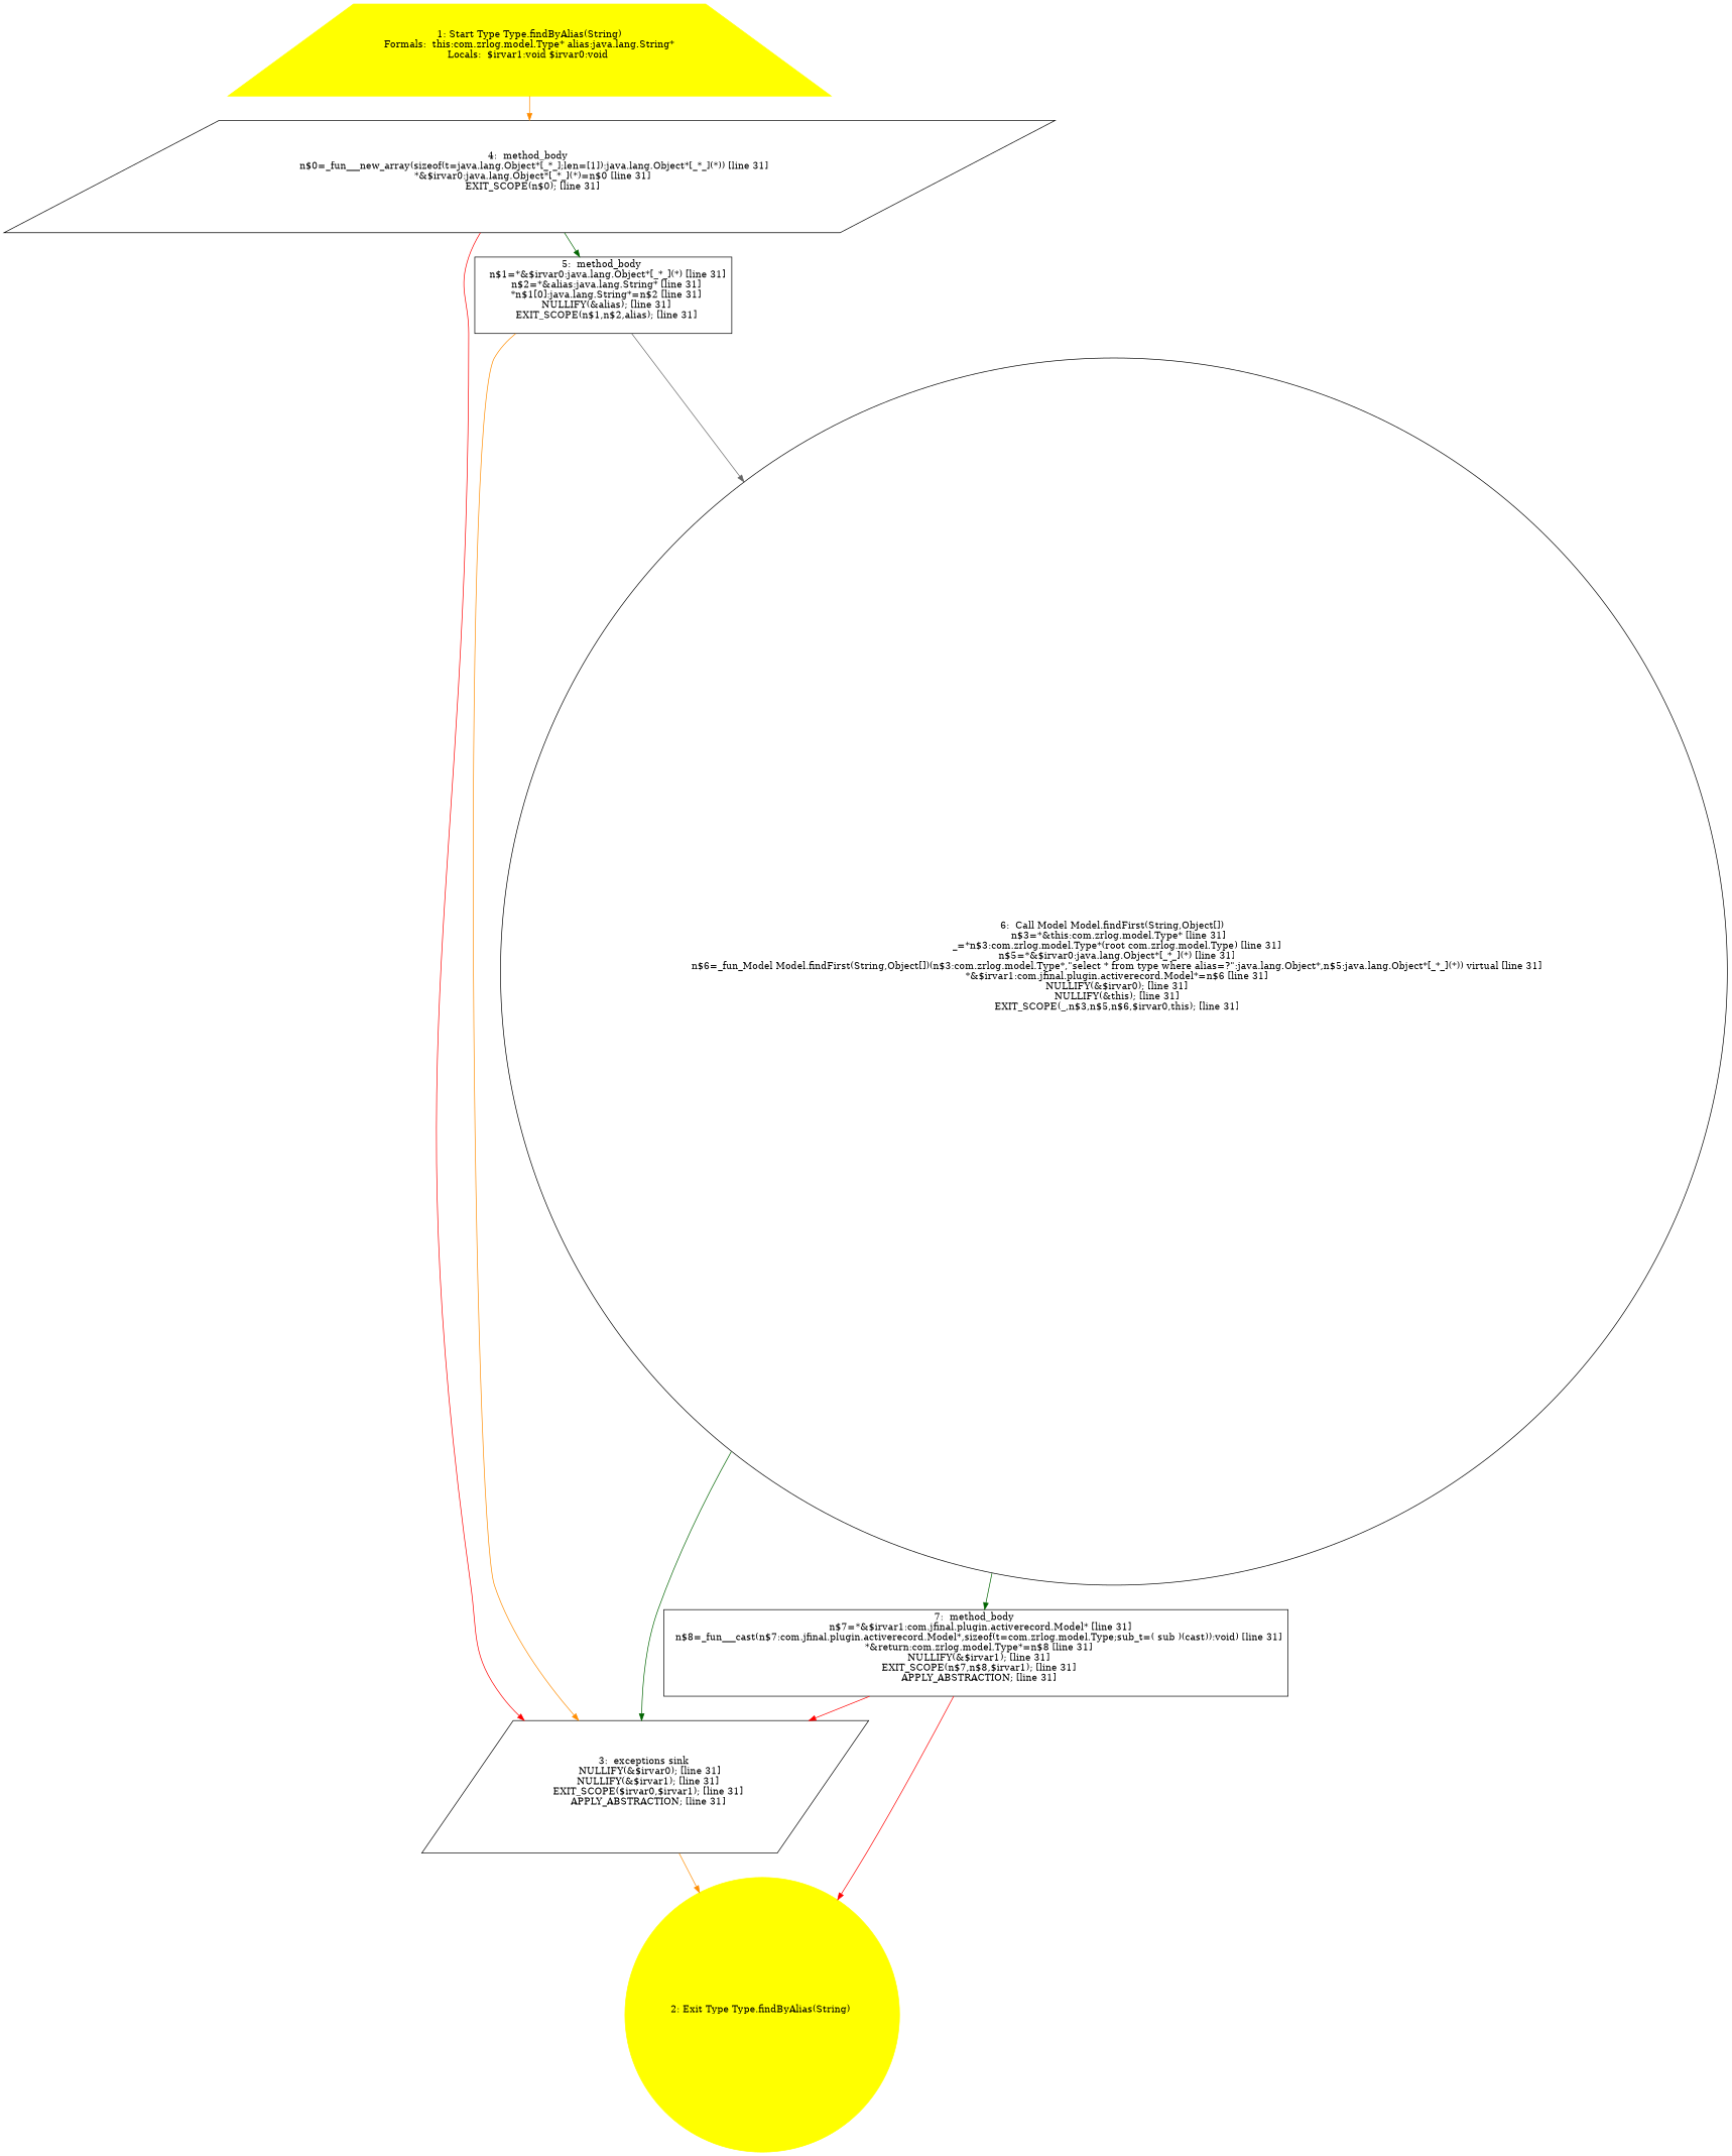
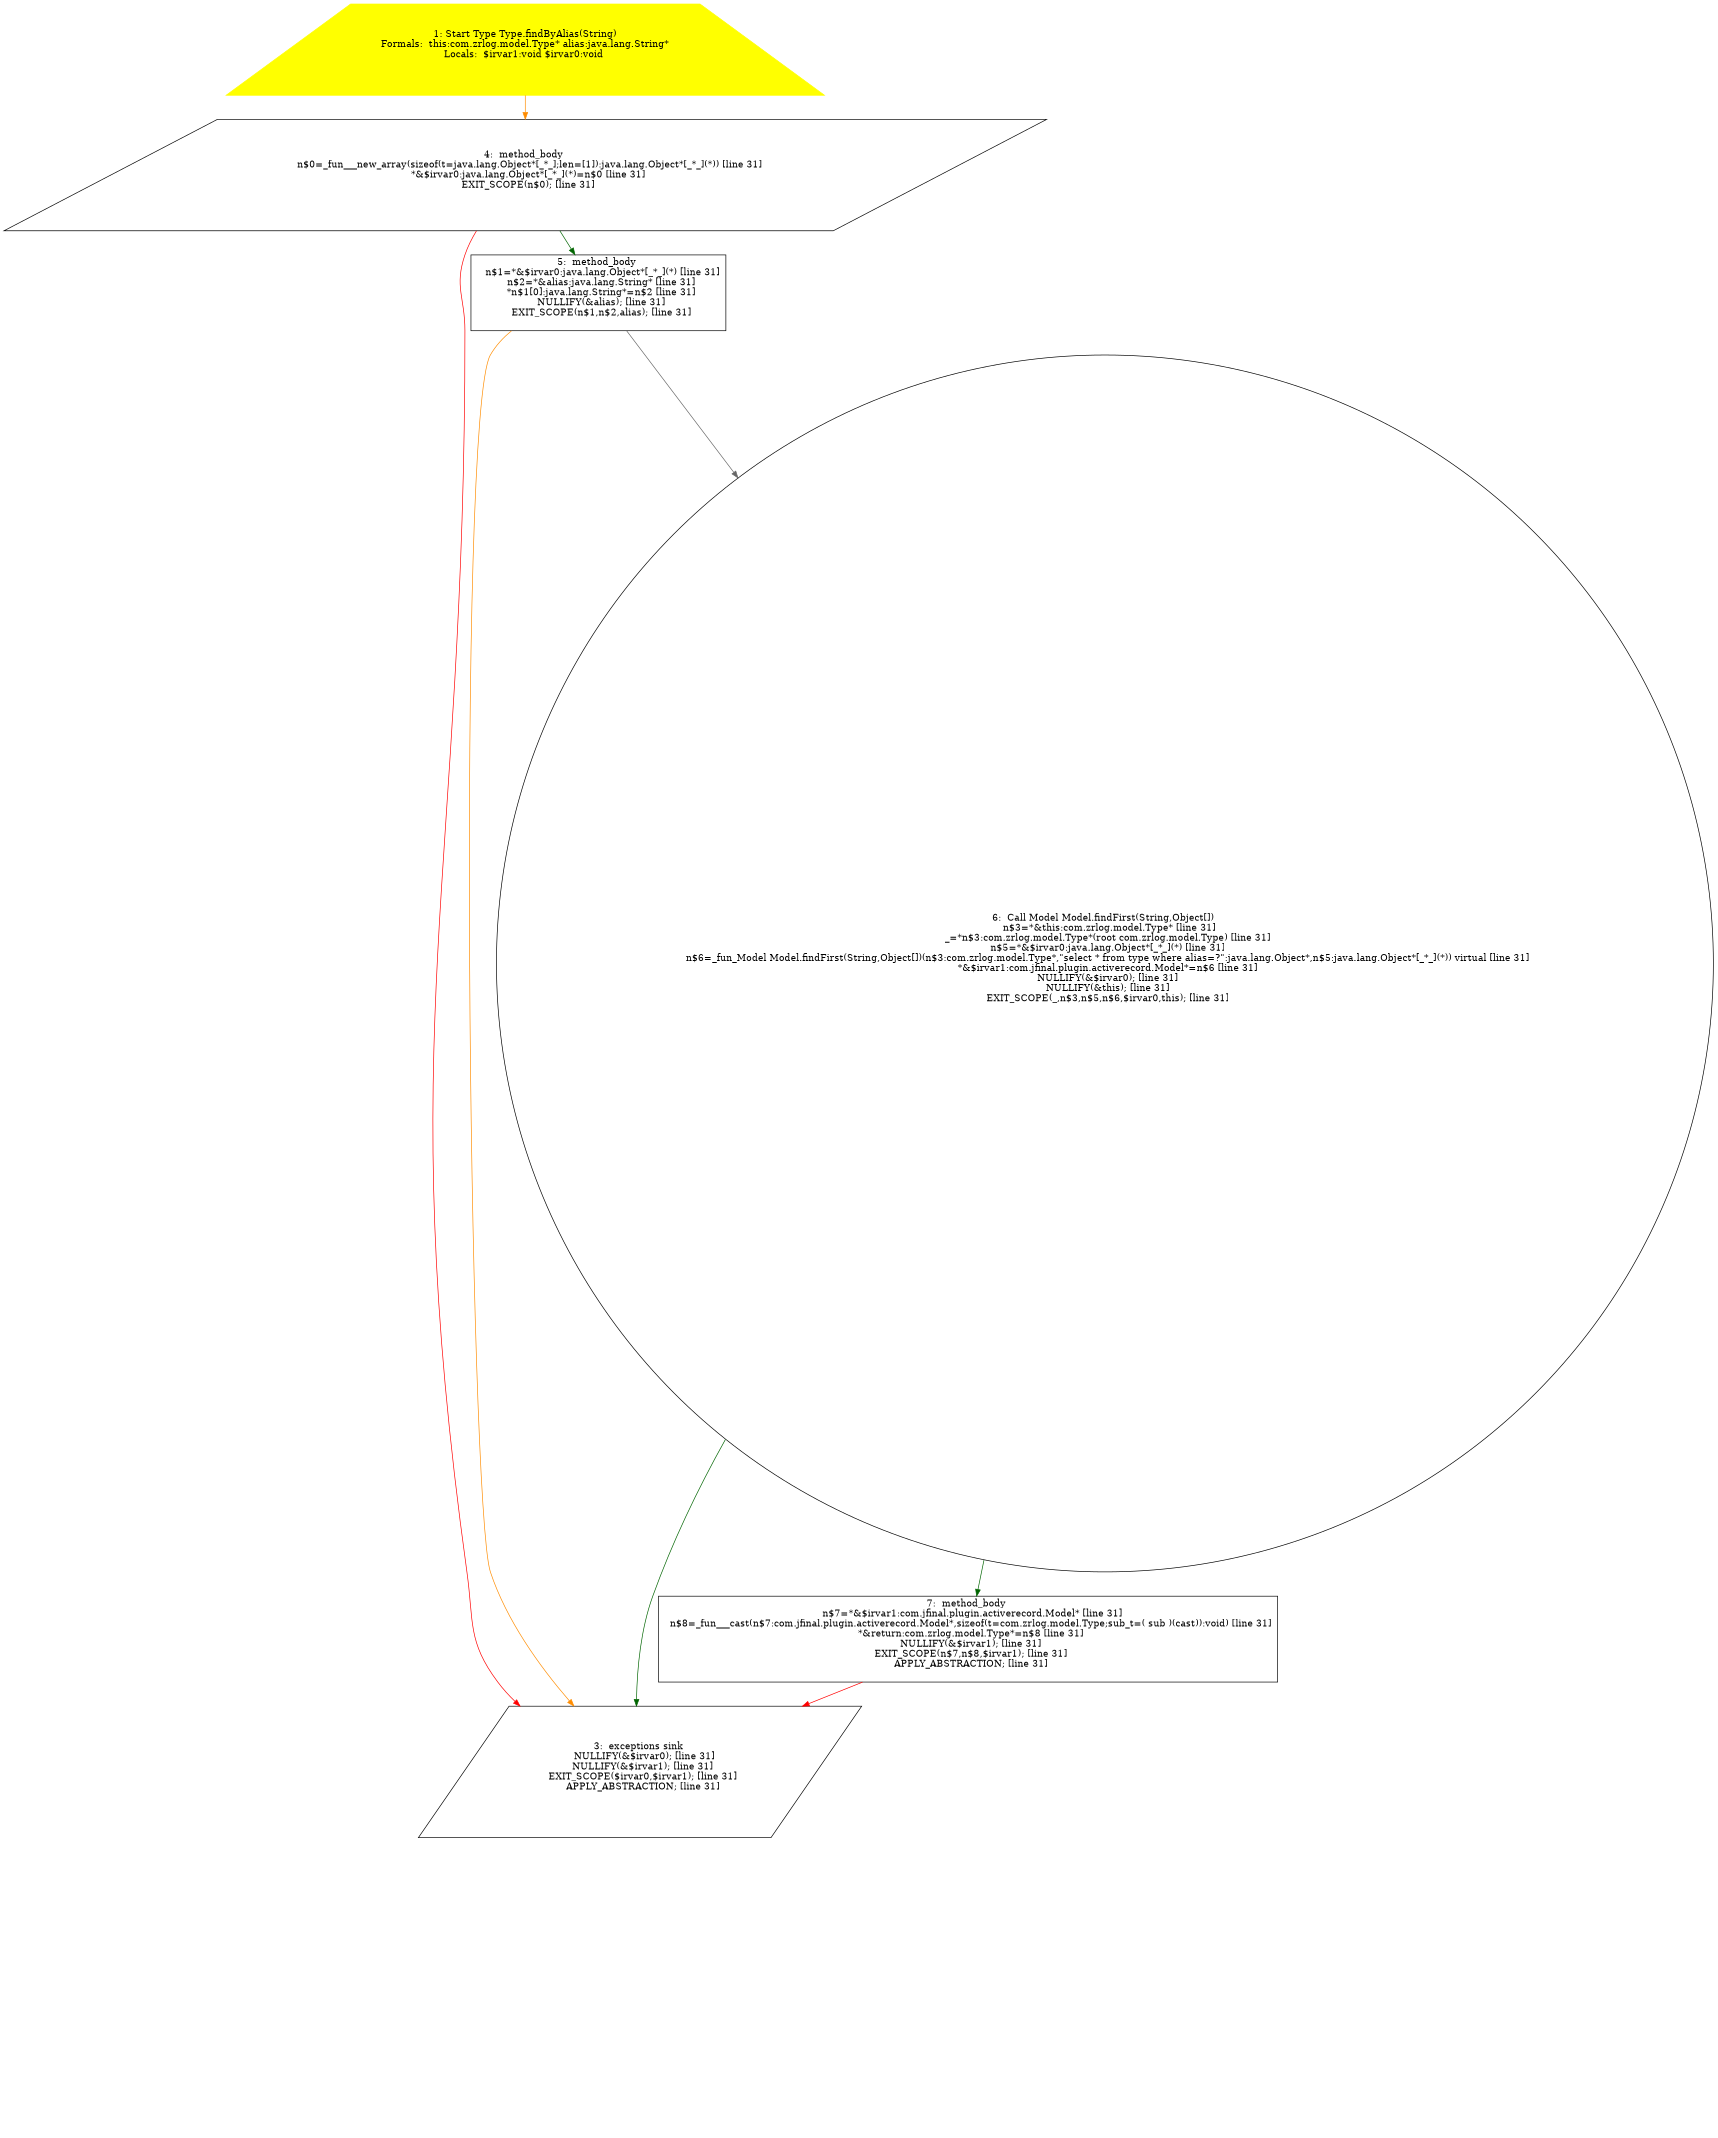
  digraph {
    node [shape=parallelogram]
    edge [color=darkorange]
    n1 [color=yellow label="1: Start Type Type.findByAlias(String)\nFormals:  this:com.zrlog.model.Type* alias:java.lang.String*\nLocals:  $irvar1:void $irvar0:void \n  " style=filled shape=trapezium]
    n2 [label="4:  method_body \n   n$0=_fun___new_array(sizeof(t=java.lang.Object*[_*_];len=[1]):java.lang.Object*[_*_](*)) [line 31]\n  *&$irvar0:java.lang.Object*[_*_](*)=n$0 [line 31]\n  EXIT_SCOPE(n$0); [line 31]\n "]
    n3 [label="3:  exceptions sink \n   NULLIFY(&$irvar0); [line 31]\n  NULLIFY(&$irvar1); [line 31]\n  EXIT_SCOPE($irvar0,$irvar1); [line 31]\n  APPLY_ABSTRACTION; [line 31]\n "]
    n4 [label="5:  method_body \n   n$1=*&$irvar0:java.lang.Object*[_*_](*) [line 31]\n  n$2=*&alias:java.lang.String* [line 31]\n  *n$1[0]:java.lang.String*=n$2 [line 31]\n  NULLIFY(&alias); [line 31]\n  EXIT_SCOPE(n$1,n$2,alias); [line 31]\n " shape=box]
-   n5 [color=yellow label="2: Exit Type Type.findByAlias(String) \n  " style=filled shape=circle]
    n6 [label="6:  Call Model Model.findFirst(String,Object[]) \n   n$3=*&this:com.zrlog.model.Type* [line 31]\n  _=*n$3:com.zrlog.model.Type*(root com.zrlog.model.Type) [line 31]\n  n$5=*&$irvar0:java.lang.Object*[_*_](*) [line 31]\n  n$6=_fun_Model Model.findFirst(String,Object[])(n$3:com.zrlog.model.Type*,\"select * from type where alias=?\":java.lang.Object*,n$5:java.lang.Object*[_*_](*)) virtual [line 31]\n  *&$irvar1:com.jfinal.plugin.activerecord.Model*=n$6 [line 31]\n  NULLIFY(&$irvar0); [line 31]\n  NULLIFY(&this); [line 31]\n  EXIT_SCOPE(_,n$3,n$5,n$6,$irvar0,this); [line 31]\n " shape=circle]
    n7 [label="7:  method_body \n   n$7=*&$irvar1:com.jfinal.plugin.activerecord.Model* [line 31]\n  n$8=_fun___cast(n$7:com.jfinal.plugin.activerecord.Model*,sizeof(t=com.zrlog.model.Type;sub_t=( sub )(cast)):void) [line 31]\n  *&return:com.zrlog.model.Type*=n$8 [line 31]\n  NULLIFY(&$irvar1); [line 31]\n  EXIT_SCOPE(n$7,n$8,$irvar1); [line 31]\n  APPLY_ABSTRACTION; [line 31]\n " shape=box]
    n1 -> n2
    n2 -> n3 [color=red]
    n2 -> n4 [color=darkgreen]
-   n3 -> n5
    n4 -> n3
    n4 -> n6 [color=gray40]
    n6 -> n3 [color=darkgreen]
    n6 -> n7 [color=darkgreen]
    n7 -> n3 [color=red]
-   n7 -> n5 [color=red]
  }
